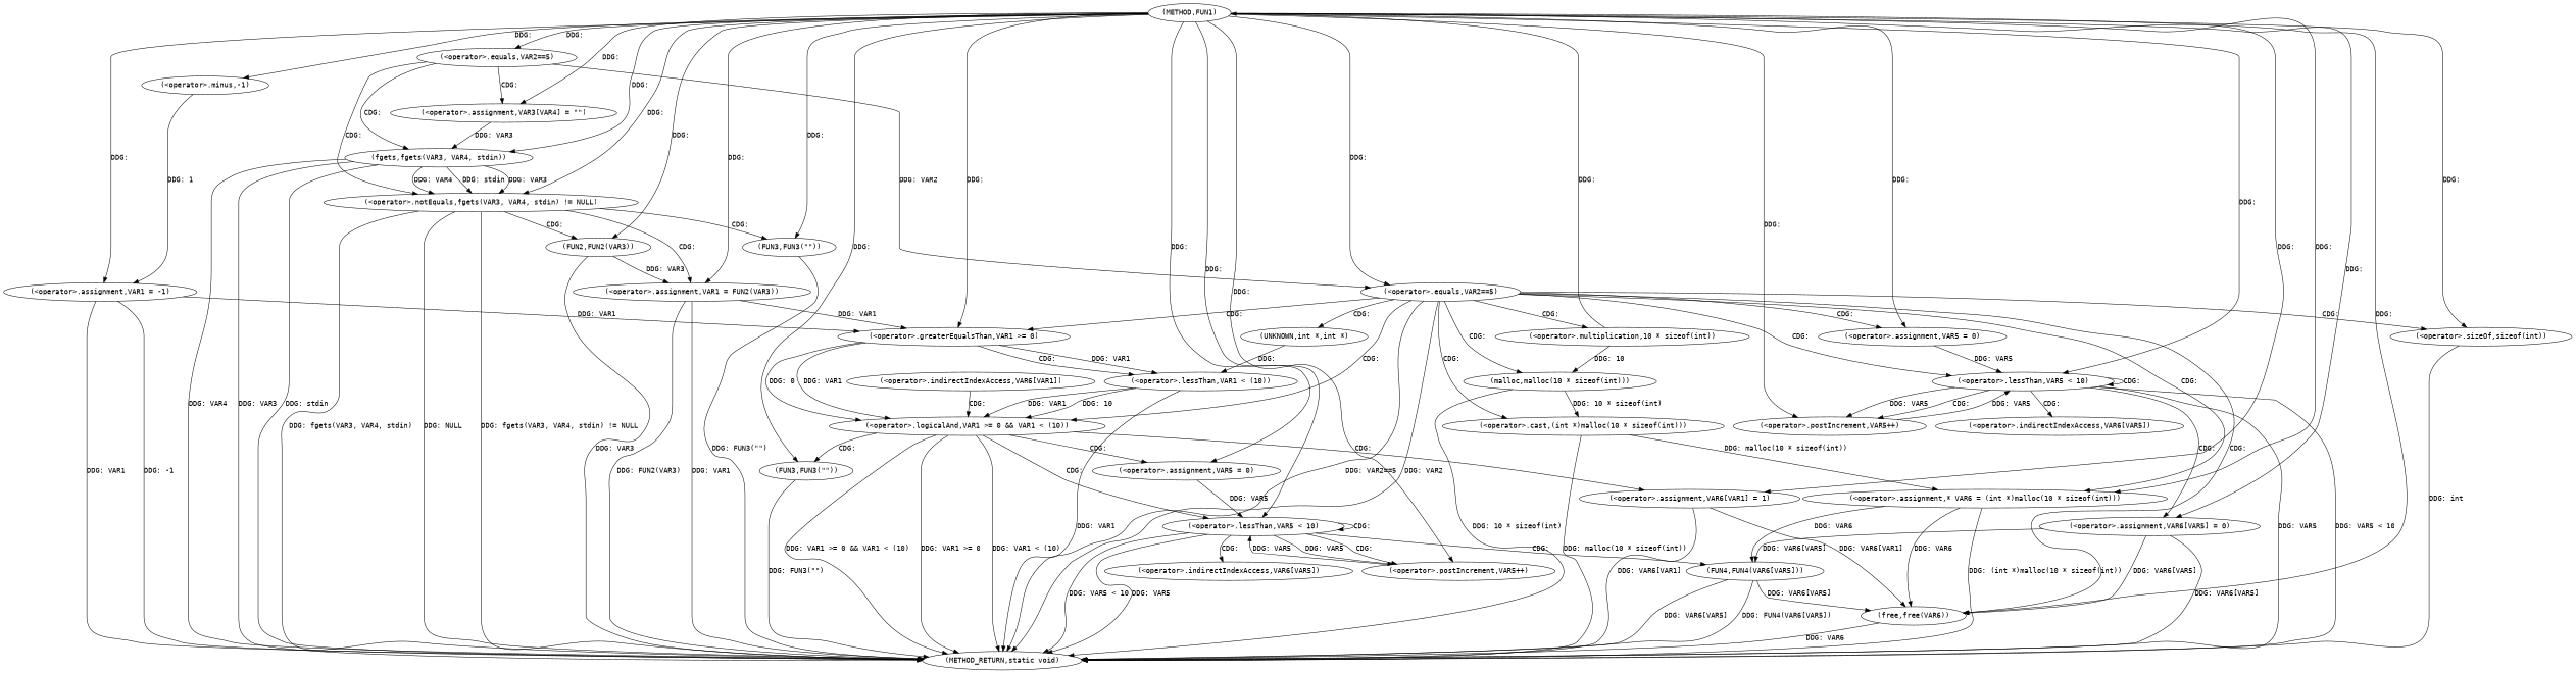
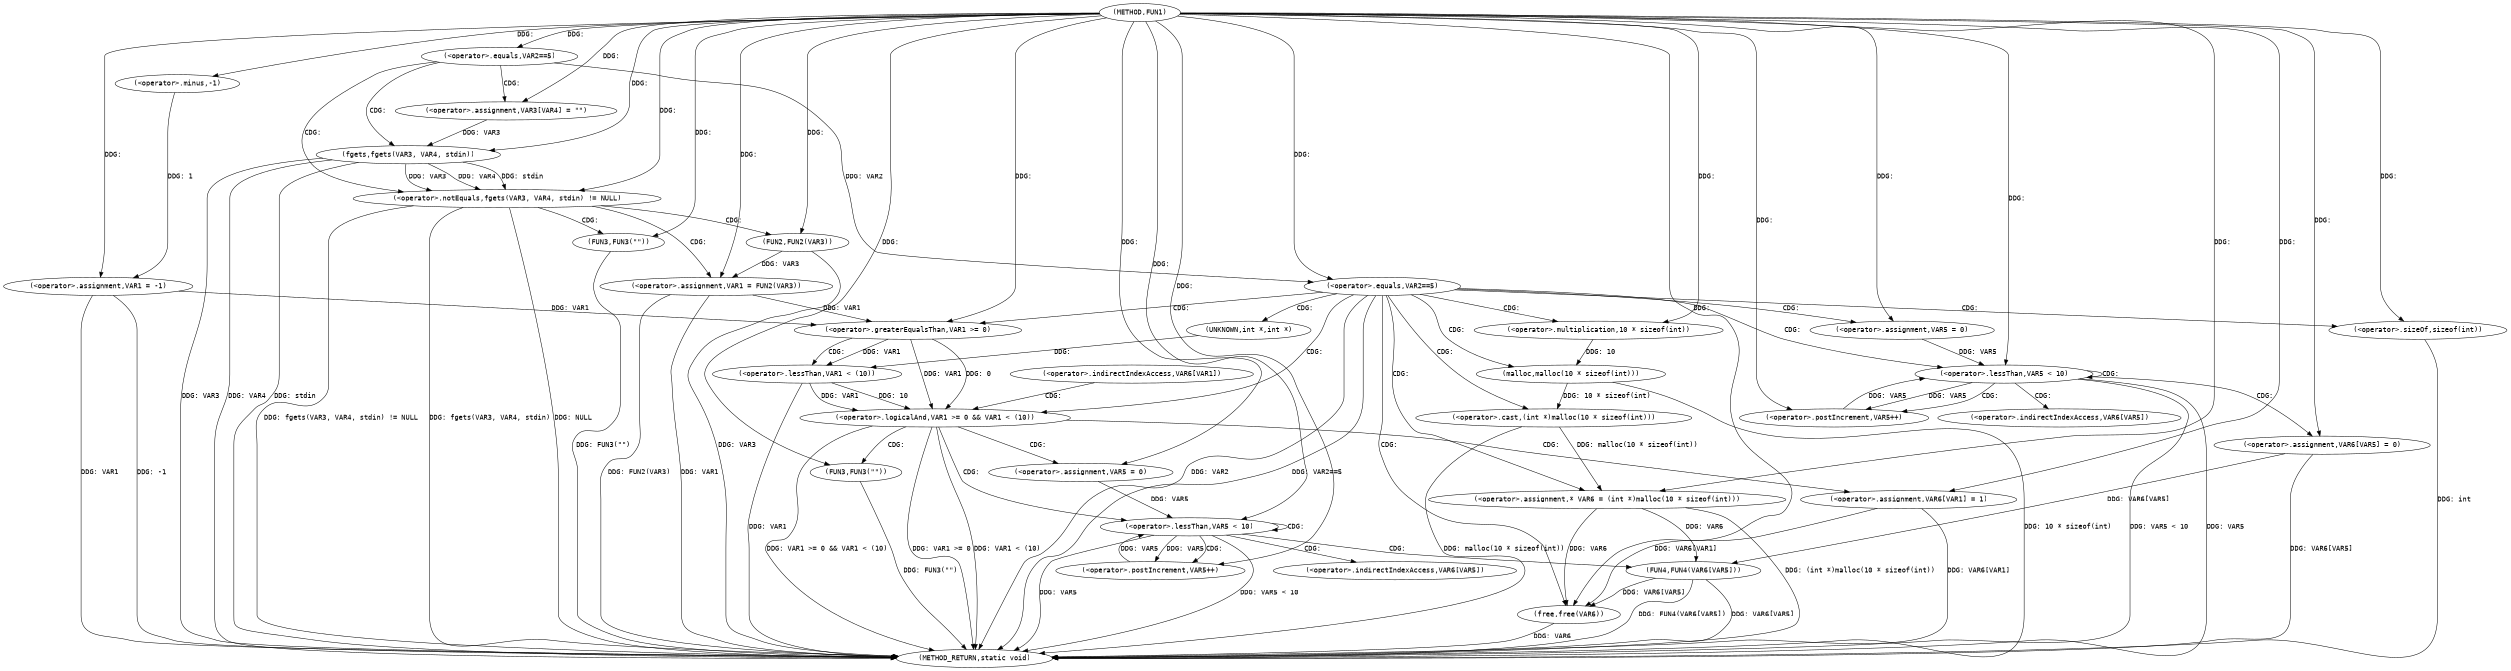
  digraph {
    fontname="DejaVu Sans Mono"
    node [fontname="DejaVu Sans Mono"]
    edge [fontname="DejaVu Sans Mono"]
    n1 [label="(METHOD,FUN1)"]
    n2 [label="(<operator>.assignment,VAR1 = -1)"]
    n3 [label="(<operator>.minus,-1)"]
    n4 [label="(<operator>.equals,VAR2==5)"]
    n5 [label="(<operator>.assignment,VAR3[VAR4] = \"\")"]
    n6 [label="(<operator>.notEquals,fgets(VAR3, VAR4, stdin) != NULL)"]
    n7 [label="(fgets,fgets(VAR3, VAR4, stdin))"]
    n8 [label="(<operator>.assignment,VAR1 = FUN2(VAR3))"]
    n9 [label="(FUN2,FUN2(VAR3))"]
    n10 [label="(FUN3,FUN3(\"\"))"]
    n11 [label="(<operator>.equals,VAR2==5)"]
    n12 [label="(<operator>.assignment,* VAR6 = (int *)malloc(10 * sizeof(int)))"]
    n13 [label="(<operator>.multiplication,10 * sizeof(int))"]
    n14 [label="(<operator>.sizeOf,sizeof(int))"]
    n15 [label="(<operator>.assignment,VAR5 = 0)"]
    n16 [label="(<operator>.lessThan,VAR5 < 10)"]
    n17 [label="(<operator>.postIncrement,VAR5++)"]
    n18 [label="(<operator>.assignment,VAR6[VAR5] = 0)"]
    n19 [label="(<operator>.greaterEqualsThan,VAR1 >= 0)"]
    n20 [label="(<operator>.assignment,VAR6[VAR1] = 1)"]
    n21 [label="(<operator>.assignment,VAR5 = 0)"]
    n22 [label="(<operator>.lessThan,VAR5 < 10)"]
    n23 [label="(<operator>.postIncrement,VAR5++)"]
    n24 [label="(FUN3,FUN3(\"\"))"]
    n25 [label="(free,free(VAR6))"]
    n26 [label="(METHOD_RETURN,static void)"]
    n27 [label="(<operator>.cast,(int *)malloc(10 * sizeof(int)))"]
    n28 [label="(malloc,malloc(10 * sizeof(int)))"]
    n29 [label="(<operator>.logicalAnd,VAR1 >= 0 && VAR1 < (10))"]
    n30 [label="(UNKNOWN,int *,int *)"]
    n31 [label="(FUN4,FUN4(VAR6[VAR5]))"]
    n32 [label="(<operator>.indirectIndexAccess,VAR6[VAR5])"]
    n33 [label="(<operator>.lessThan,VAR1 < (10))"]
    n34 [label="(<operator>.indirectIndexAccess,VAR6[VAR5])"]
    n35 [label="(<operator>.indirectIndexAccess,VAR6[VAR1])"]
    n1 -> n2 [label="DDG: "]
    n1 -> n3 [label="DDG: "]
    n1 -> n4 [label="DDG: "]
    n1 -> n5 [label="DDG: "]
    n1 -> n6 [label="DDG: "]
    n1 -> n7 [label="DDG: "]
    n1 -> n8 [label="DDG: "]
    n1 -> n9 [label="DDG: "]
    n1 -> n10 [label="DDG: "]
    n1 -> n11 [label="DDG: "]
    n1 -> n12 [label="DDG: "]
-   n13 -> n1 [label="DDG: "]
+   n1 -> n13 [label="DDG: "]
    n1 -> n14 [label="DDG: "]
    n1 -> n15 [label="DDG: "]
    n1 -> n16 [label="DDG: "]
    n1 -> n17 [label="DDG: "]
    n1 -> n18 [label="DDG: "]
    n1 -> n19 [label="DDG: "]
    n1 -> n20 [label="DDG: "]
    n1 -> n21 [label="DDG: "]
    n1 -> n22 [label="DDG: "]
    n1 -> n23 [label="DDG: "]
    n1 -> n24 [label="DDG: "]
    n1 -> n25 [label="DDG: "]
    n2 -> n19 [label="DDG: VAR1"]
    n2 -> n26 [label="DDG: VAR1"]
    n2 -> n26 [label="DDG: -1"]
    n3 -> n2 [label="DDG: 1"]
    n4 -> n5 [label="CDG: "]
    n4 -> n6 [label="CDG: "]
    n4 -> n7 [label="CDG: "]
    n4 -> n11 [label="DDG: VAR2"]
    n5 -> n7 [label="DDG: VAR3"]
    n6 -> n8 [label="CDG: "]
    n6 -> n9 [label="CDG: "]
    n6 -> n10 [label="CDG: "]
    n6 -> n26 [label="DDG: fgets(VAR3, VAR4, stdin) != NULL"]
    n6 -> n26 [label="DDG: fgets(VAR3, VAR4, stdin)"]
    n6 -> n26 [label="DDG: NULL"]
    n7 -> n6 [label="DDG: VAR3"]
    n7 -> n6 [label="DDG: VAR4"]
    n7 -> n6 [label="DDG: stdin"]
    n7 -> n26 [label="DDG: VAR4"]
    n7 -> n26 [label="DDG: VAR3"]
    n7 -> n26 [label="DDG: stdin"]
    n8 -> n19 [label="DDG: VAR1"]
    n8 -> n26 [label="DDG: FUN2(VAR3)"]
    n8 -> n26 [label="DDG: VAR1"]
    n9 -> n8 [label="DDG: VAR3"]
    n9 -> n26 [label="DDG: VAR3"]
    n10 -> n26 [label="DDG: FUN3(\"\")"]
    n11 -> n12 [label="CDG: "]
    n11 -> n13 [label="CDG: "]
    n11 -> n14 [label="CDG: "]
    n11 -> n15 [label="CDG: "]
    n11 -> n16 [label="CDG: "]
    n11 -> n19 [label="CDG: "]
    n11 -> n25 [label="CDG: "]
    n11 -> n26 [label="DDG: VAR2==5"]
    n11 -> n26 [label="DDG: VAR2"]
    n11 -> n27 [label="CDG: "]
    n11 -> n28 [label="CDG: "]
    n11 -> n29 [label="CDG: "]
    n11 -> n30 [label="CDG: "]
    n12 -> n25 [label="DDG: VAR6"]
    n12 -> n26 [label="DDG: (int *)malloc(10 * sizeof(int))"]
    n12 -> n31 [label="DDG: VAR6"]
    n13 -> n28 [label="DDG: 10"]
    n14 -> n26 [label="DDG: int"]
    n15 -> n16 [label="DDG: VAR5"]
    n16 -> n16 [label="CDG: "]
    n16 -> n17 [label="DDG: VAR5"]
    n16 -> n17 [label="CDG: "]
    n16 -> n18 [label="CDG: "]
    n16 -> n26 [label="DDG: VAR5 < 10"]
    n16 -> n26 [label="DDG: VAR5"]
    n16 -> n32 [label="CDG: "]
    n17 -> n16 [label="DDG: VAR5"]
-   n18 -> n25 [label="DDG: VAR6[VAR5]"]
    n18 -> n26 [label="DDG: VAR6[VAR5]"]
    n18 -> n31 [label="DDG: VAR6[VAR5]"]
    n19 -> n29 [label="DDG: VAR1"]
    n19 -> n29 [label="DDG: 0"]
    n19 -> n33 [label="DDG: VAR1"]
    n19 -> n33 [label="CDG: "]
    n20 -> n25 [label="DDG: VAR6[VAR1]"]
    n20 -> n26 [label="DDG: VAR6[VAR1]"]
    n21 -> n22 [label="DDG: VAR5"]
    n22 -> n22 [label="CDG: "]
    n22 -> n23 [label="DDG: VAR5"]
    n22 -> n23 [label="CDG: "]
    n22 -> n26 [label="DDG: VAR5"]
    n22 -> n26 [label="DDG: VAR5 < 10"]
    n22 -> n31 [label="CDG: "]
    n22 -> n34 [label="CDG: "]
    n23 -> n22 [label="DDG: VAR5"]
    n24 -> n26 [label="DDG: FUN3(\"\")"]
    n25 -> n26 [label="DDG: VAR6"]
    n27 -> n12 [label="DDG: malloc(10 * sizeof(int))"]
    n27 -> n26 [label="DDG: malloc(10 * sizeof(int))"]
    n28 -> n26 [label="DDG: 10 * sizeof(int)"]
    n28 -> n27 [label="DDG: 10 * sizeof(int)"]
    n29 -> n20 [label="CDG: "]
    n29 -> n21 [label="CDG: "]
    n29 -> n22 [label="CDG: "]
    n29 -> n24 [label="CDG: "]
    n29 -> n26 [label="DDG: VAR1 < (10)"]
    n29 -> n26 [label="DDG: VAR1 >= 0 && VAR1 < (10)"]
    n29 -> n26 [label="DDG: VAR1 >= 0"]
    n30 -> n33 [label="DDG: "]
    n31 -> n25 [label="DDG: VAR6[VAR5]"]
    n31 -> n26 [label="DDG: VAR6[VAR5]"]
    n31 -> n26 [label="DDG: FUN4(VAR6[VAR5])"]
    n33 -> n26 [label="DDG: VAR1"]
    n33 -> n29 [label="DDG: VAR1"]
    n33 -> n29 [label="DDG: 10"]
    n35 -> n29 [label="CDG: "]
  }
